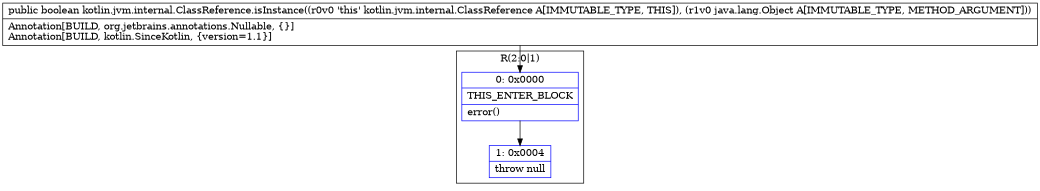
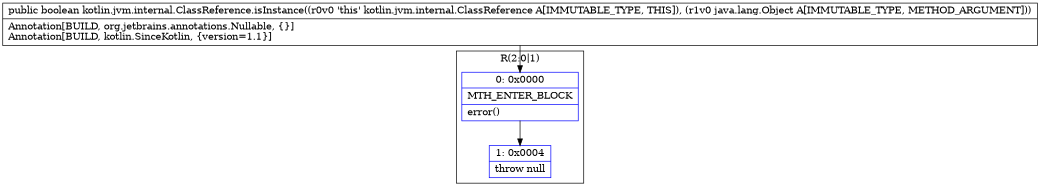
  digraph {
    node [color=blue shape=record]
-   n1 [label="{0\:\ 0x0000|THIS_ENTER_BLOCK\l|error()\l}"]
+   n1 [label="{0\:\ 0x0000|MTH_ENTER_BLOCK\l|error()\l}"]
    n2 [label="{1\:\ 0x0004|throw null\l}"]
    n3 [label="{public boolean kotlin.jvm.internal.ClassReference.isInstance((r0v0 'this' kotlin.jvm.internal.ClassReference A[IMMUTABLE_TYPE, THIS]), (r1v0 java.lang.Object A[IMMUTABLE_TYPE, METHOD_ARGUMENT]))  | Annotation[BUILD, org.jetbrains.annotations.Nullable, \{\}]\lAnnotation[BUILD, kotlin.SinceKotlin, \{version=1.1\}]\l}" color=""]
    subgraph cluster_1 {
      label="R(2:0|1)"
      n1
      n2
    }
    n1 -> n2
    n3 -> n1
  }
